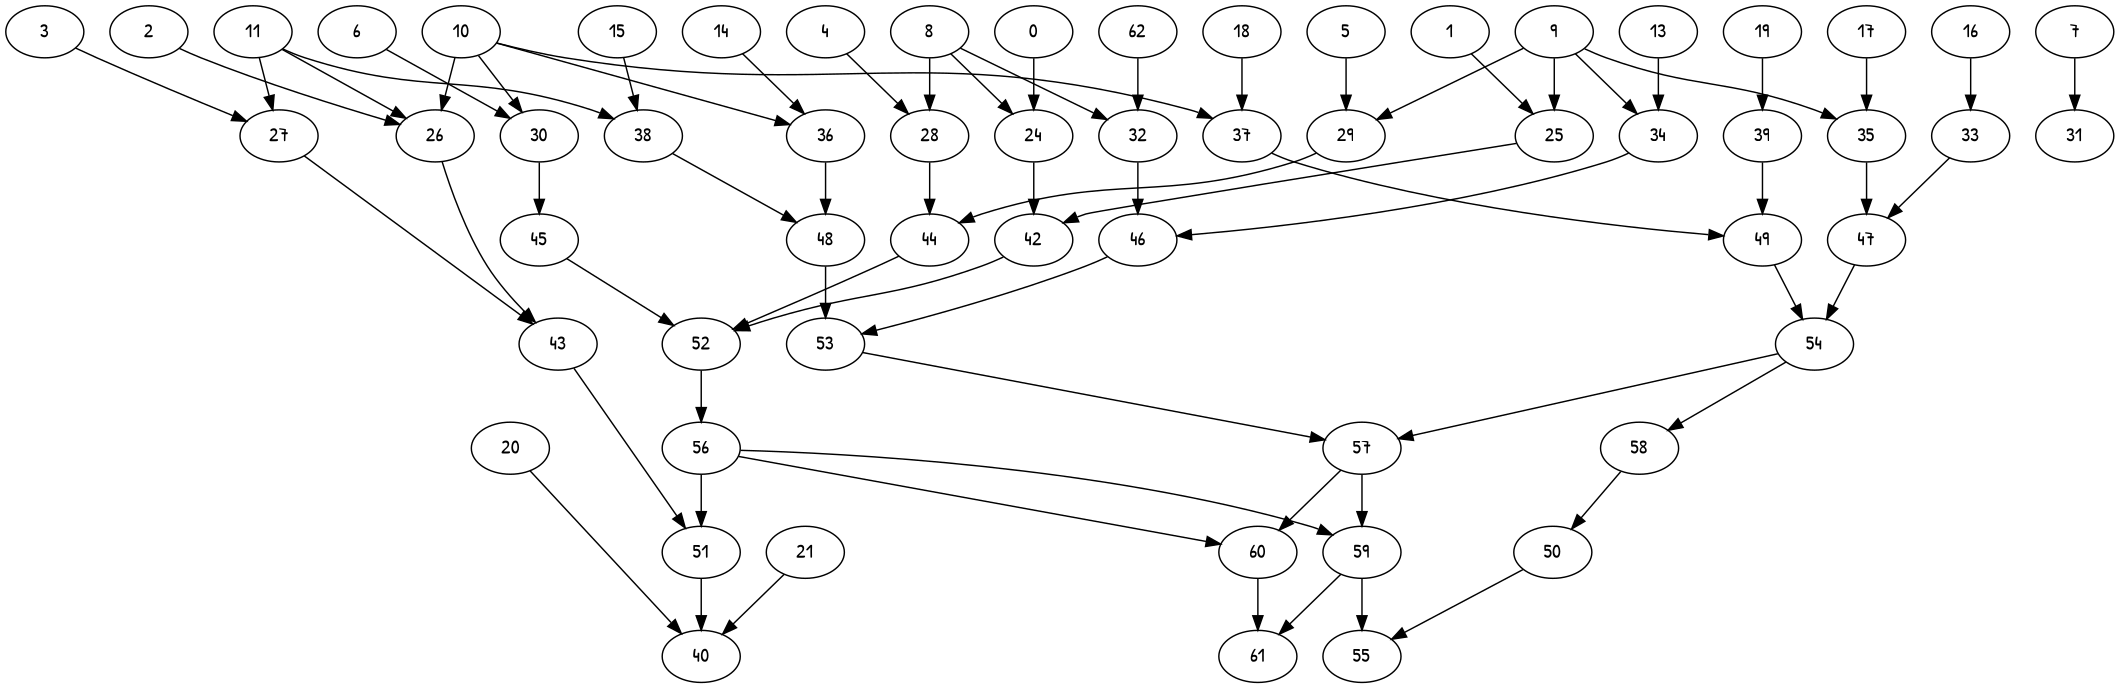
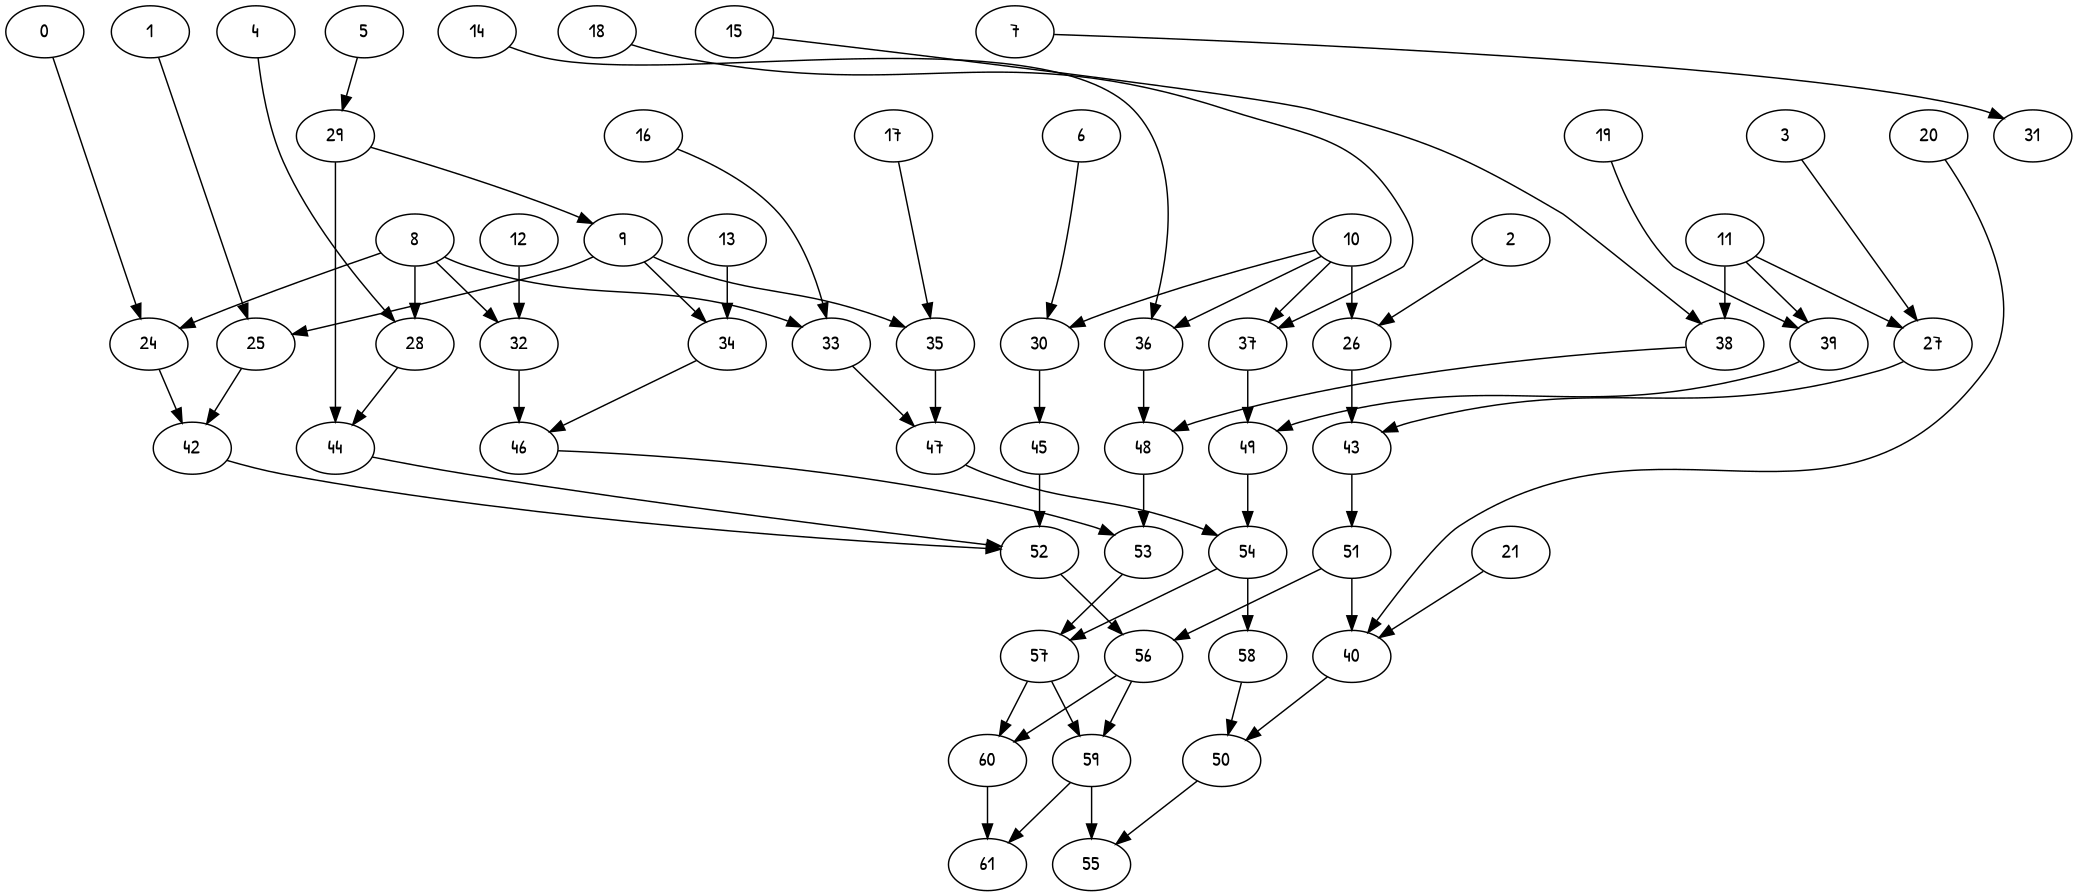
  digraph {
    fontname="Patrick Hand"
    node [fontname="Patrick Hand"]
    edge [fontname="Patrick Hand" weight=0]
    0
    24
    42
    52
    51
    40
    56
    1
    25
    2
    26
    43
    3
    27
    4
    28
    44
    5
    29
    6
    30
    45
    7
    31
    8
    32
    33
    46
    47
    53
    54
    57
    58
    9
    34
    35
    10
    36
    37
    48
    49
    11
    38
    39
-   12 [label=62]
+   12
    13
    14
    15
    16
    17
    18
    19
    20
    50
    55
    21
    59
    60
    61
    0 -> 24
    24 -> 42
    42 -> 52
    52 -> 56 [weight=4]
    51 -> 40 [weight=3]
-   56 -> 51 [weight=6]
+   51 -> 56 [weight=6]
+   40 -> 50
    56 -> 59
    56 -> 60
    1 -> 25
    25 -> 42
    2 -> 26 [weight=1]
    26 -> 43
    43 -> 51
    3 -> 27
    27 -> 43
    4 -> 28
    28 -> 44
    44 -> 52
    5 -> 29
    29 -> 44 [weight=1]
    6 -> 30
    30 -> 45 [weight=1]
    45 -> 52
    7 -> 31
    8 -> 24
    8 -> 28 [weight=4]
    8 -> 32 [weight=1]
+   8 -> 33 [weight=1]
    32 -> 46 [weight=2]
    33 -> 47
    46 -> 53
    47 -> 54 [weight=4]
    53 -> 57
    54 -> 57
    54 -> 58
    57 -> 59 [weight=1]
    57 -> 60 [weight=1]
    58 -> 50
    9 -> 25 [weight=1]
-   9 -> 29
+   29 -> 9
    9 -> 34
    9 -> 35
    34 -> 46
    35 -> 47
    10 -> 26 [weight=5]
    10 -> 30
    10 -> 36
    10 -> 37
    36 -> 48 [weight=1]
    37 -> 49
    48 -> 53 [weight=7]
    49 -> 54 [weight=4]
    11 -> 27
    11 -> 38 [weight=4]
-   11 -> 26
+   11 -> 39
    38 -> 48
    39 -> 49 [weight=1]
    12 -> 32 [weight=2]
    13 -> 34 [weight=3]
    14 -> 36
    15 -> 38
    16 -> 33
    17 -> 35
    18 -> 37
    19 -> 39
    20 -> 40
    50 -> 55
    21 -> 40 [weight=1]
    59 -> 55 [weight=1]
    59 -> 61
    60 -> 61 [weight=2]
  }
